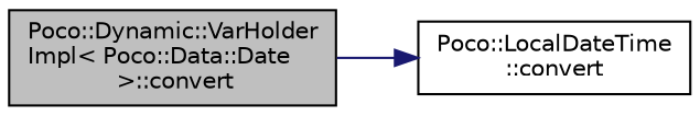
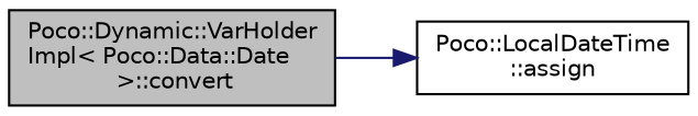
  digraph {
    rankdir=LR
    node [color=black fontname=Helvetica fontsize=10 shape=record style=filled]
    n1 [fillcolor=grey75 fontcolor=black height=0.2 label="Poco::Dynamic::VarHolder\lImpl\< Poco::Data::Date\l \>::convert" width=0.4]
-   n2 [fillcolor=white height=0.2 label="Poco::LocalDateTime\l::convert" width=0.4]
+   n2 [fillcolor=white height=0.2 label="Poco::LocalDateTime\l::assign" width=0.4]
    n1 -> n2 [color=midnightblue fontname=Helvetica fontsize=10 labelfontname=Helvetica labelfontsize=10 style=solid]
  }
